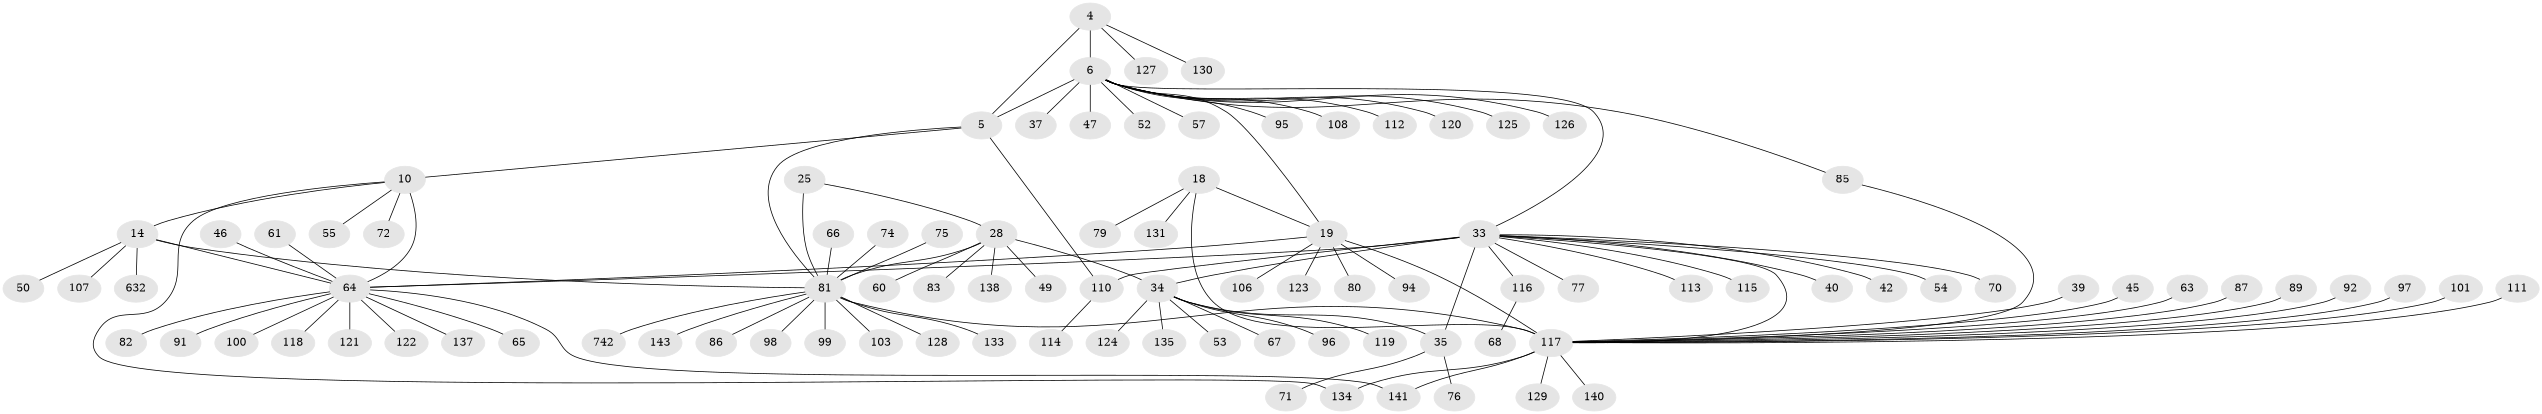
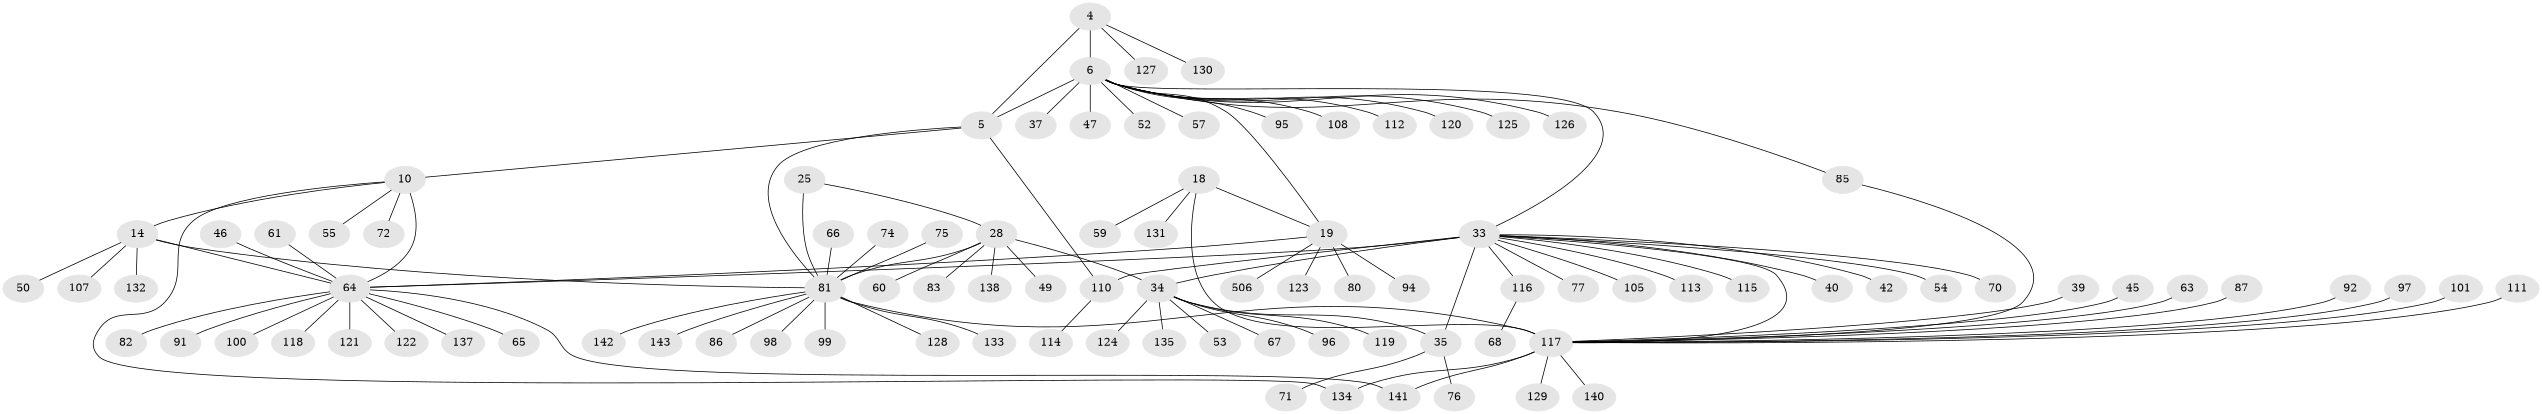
  graph {
    node [color=gray90 style=filled]
    4 [super="+3"]
    6 [super="+5"]
    n3 [label=5 super="+2"]
    127 [super="+69"]
    130
    19 [super="+16"]
    33 [super="+31+32"]
    37
    47
    52 [super="+36"]
    57
    85
    95
    108
    112
    120
    125
    126
    10 [super="+8"]
    81 [super="+73+27"]
    110
    64 [super="+9+44+13"]
    117 [super="+90+43"]
    80
    94
-   106
+   106 [label=506]
    123
    34 [super="+29"]
    35 [super="+30"]
    40
    42
    54
    70
    77
+   105
    113 [super="+84"]
    115 [super="+78"]
    116 [super="+102+109"]
    14 [super="+12"]
    55
    72
    134
    86
    98
    99
-   103
    128
    133
-   142 [super="+88" label=742]
+   142 [super="+88"]
    143
    114 [super="+93"]
    50
    107 [super="+104"]
-   132 [super="+56" label=632]
+   132 [super="+56"]
    65
    82
    91
    100
    118
    121
    122 [super="+62"]
    137
    141
    18 [super="+15"]
-   79
+   79 [label=59]
    131
    129
    140
    25 [super="+24"]
    28 [super="+26"]
    49
    60 [super="+51"]
    83
    138
    53
    67
    96
    119
    124
    135
    71 [super="+41"]
    76
    68
    39
    45
    46
    61
    63
    66
    74
    75
    87
-   89
    92
    97
    101 [super="+58"]
    111
    4 -- 6 [weight=6]
    4 -- n3 [weight=4]
    4 -- 127
    4 -- 130
    6 -- n3 [weight=6]
    6 -- 19
    6 -- 33
    6 -- 37
    6 -- 47
    6 -- 52
    6 -- 57
    6 -- 85
    6 -- 95
    6 -- 108
    6 -- 112
    6 -- 120
    6 -- 125
    6 -- 126
    n3 -- 10
    n3 -- 81 [weight=2]
    n3 -- 110
    19 -- 64
-   19 -- 117 [weight=6]
    19 -- 80
    19 -- 94
    19 -- 106
    19 -- 123
    33 -- 110
    33 -- 64
    33 -- 117
    33 -- 34 [weight=6]
    33 -- 35 [weight=6]
    33 -- 40
    33 -- 42
    33 -- 54
    33 -- 70
    33 -- 77
+   33 -- 105
    33 -- 113
    33 -- 115
    33 -- 116
    85 -- 117
    10 -- 64 [weight=6]
    10 -- 14 [weight=4]
    10 -- 55
    10 -- 72
    10 -- 134
    81 -- 117 [weight=4]
    81 -- 86
    81 -- 98
    81 -- 99
-   81 -- 103
    81 -- 128
    81 -- 133
    81 -- 142
    81 -- 143
    110 -- 114
    64 -- 65
    64 -- 82
    64 -- 91
    64 -- 100
    64 -- 118
    64 -- 121
    64 -- 122
    64 -- 137
    64 -- 141
    117 -- 134
    117 -- 141
    117 -- 129
    117 -- 140
    34 -- 35 [weight=4]
    34 -- 53
    34 -- 67
    34 -- 96
    34 -- 119
    34 -- 124
    34 -- 135
    35 -- 71
    35 -- 76
    116 -- 68
    14 -- 81
    14 -- 64 [weight=6]
    14 -- 50
    14 -- 107
    14 -- 132
    18 -- 19 [weight=4]
    18 -- 117 [weight=6]
    18 -- 79
    18 -- 131
    25 -- 81 [weight=6]
    25 -- 28 [weight=4]
    28 -- 81 [weight=6]
    28 -- 34
    28 -- 49
    28 -- 60
    28 -- 83
    28 -- 138
    39 -- 117
    45 -- 117
    46 -- 64
    61 -- 64
    63 -- 117
    66 -- 81
    74 -- 81
    75 -- 81
    87 -- 117
-   89 -- 117
    92 -- 117
    97 -- 117
    101 -- 117
    111 -- 117
  }
